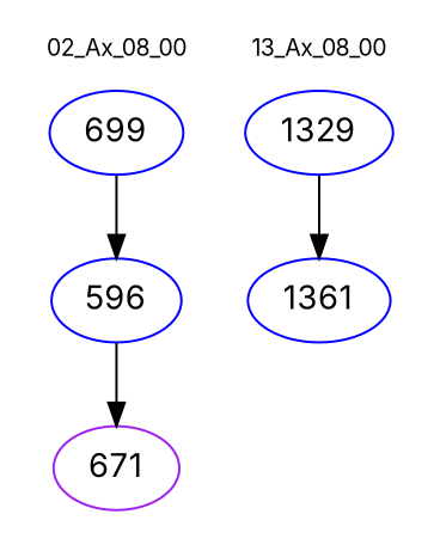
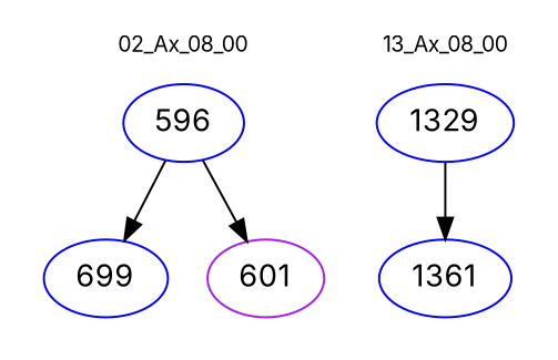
  digraph {
    fontname=Inter
    node [color=blue fontname=Inter]
    edge [color=black fontname=Inter]
    n1 [label=699]
    n2 [label=596]
-   n3 [color=purple label=671]
+   n3 [color=purple label=601]
    n4 [label=1329]
    n5 [label=1361]
    subgraph cluster_1 {
      color=white
      fontsize=10
      label="02_Ax_08_00"
      n1
      n2
      n3
    }
    subgraph cluster_2 {
      color=white
      fontsize=10
      label="13_Ax_08_00"
      n4
      n5
    }
-   n1 -> n2
+   n2 -> n1
    n2 -> n3
    n4 -> n5
  }
